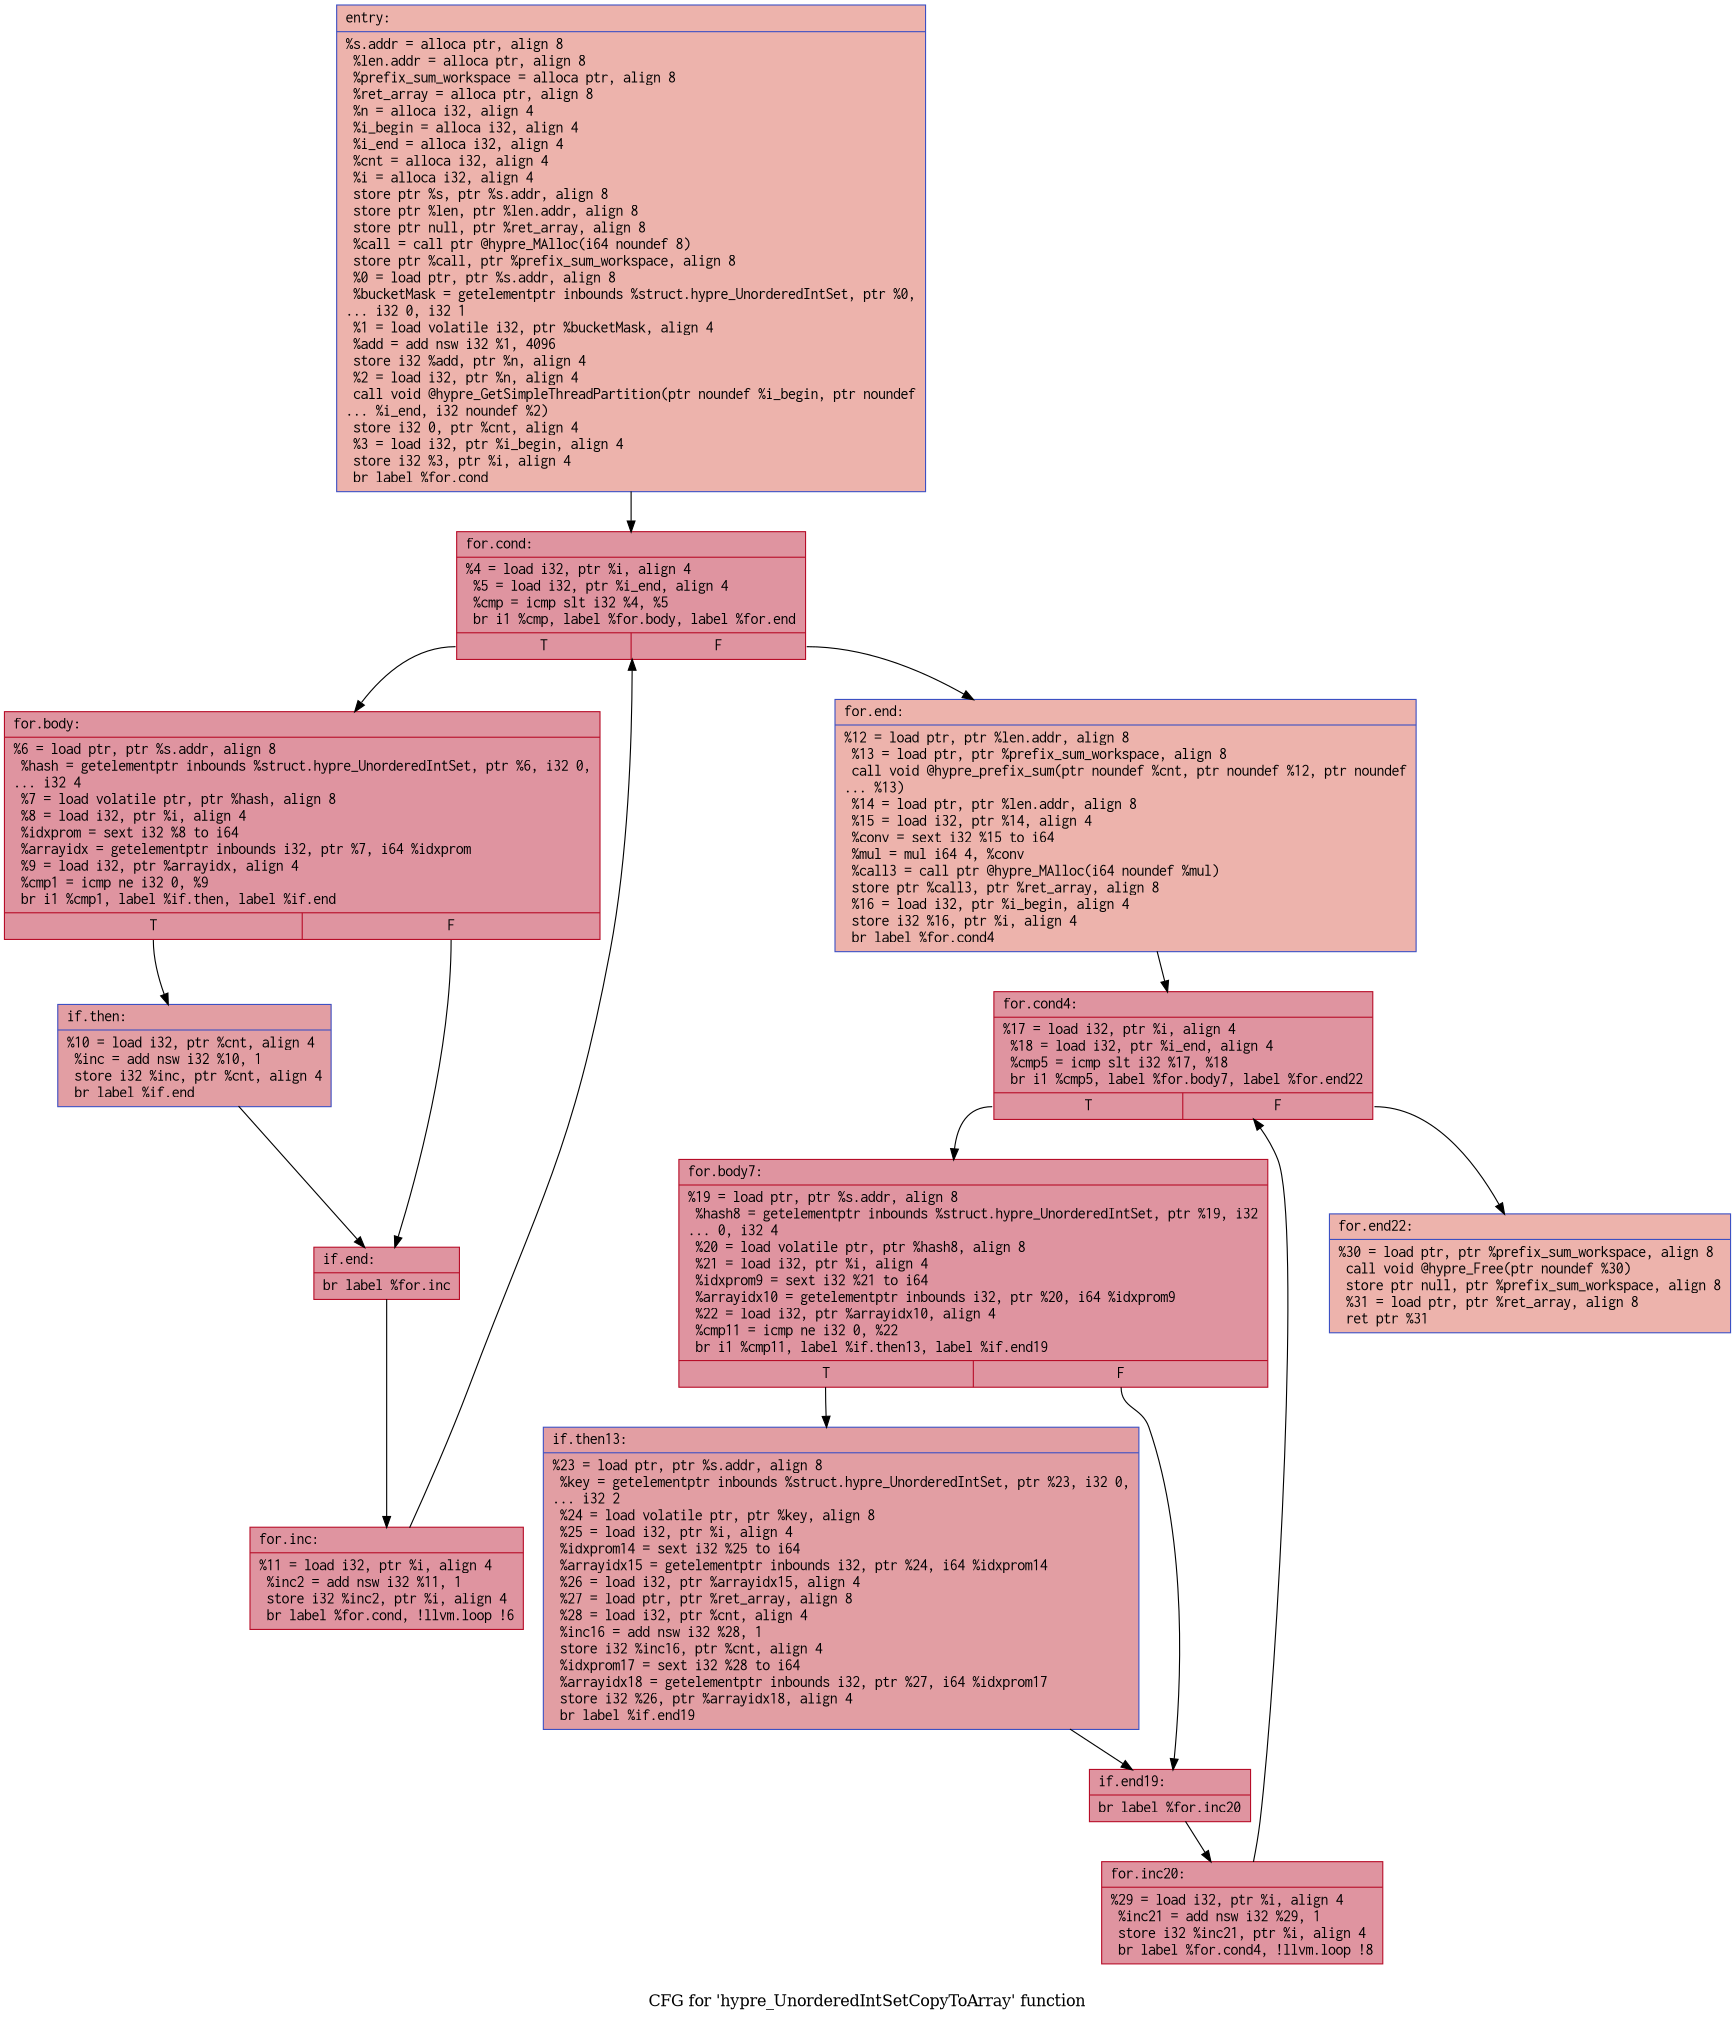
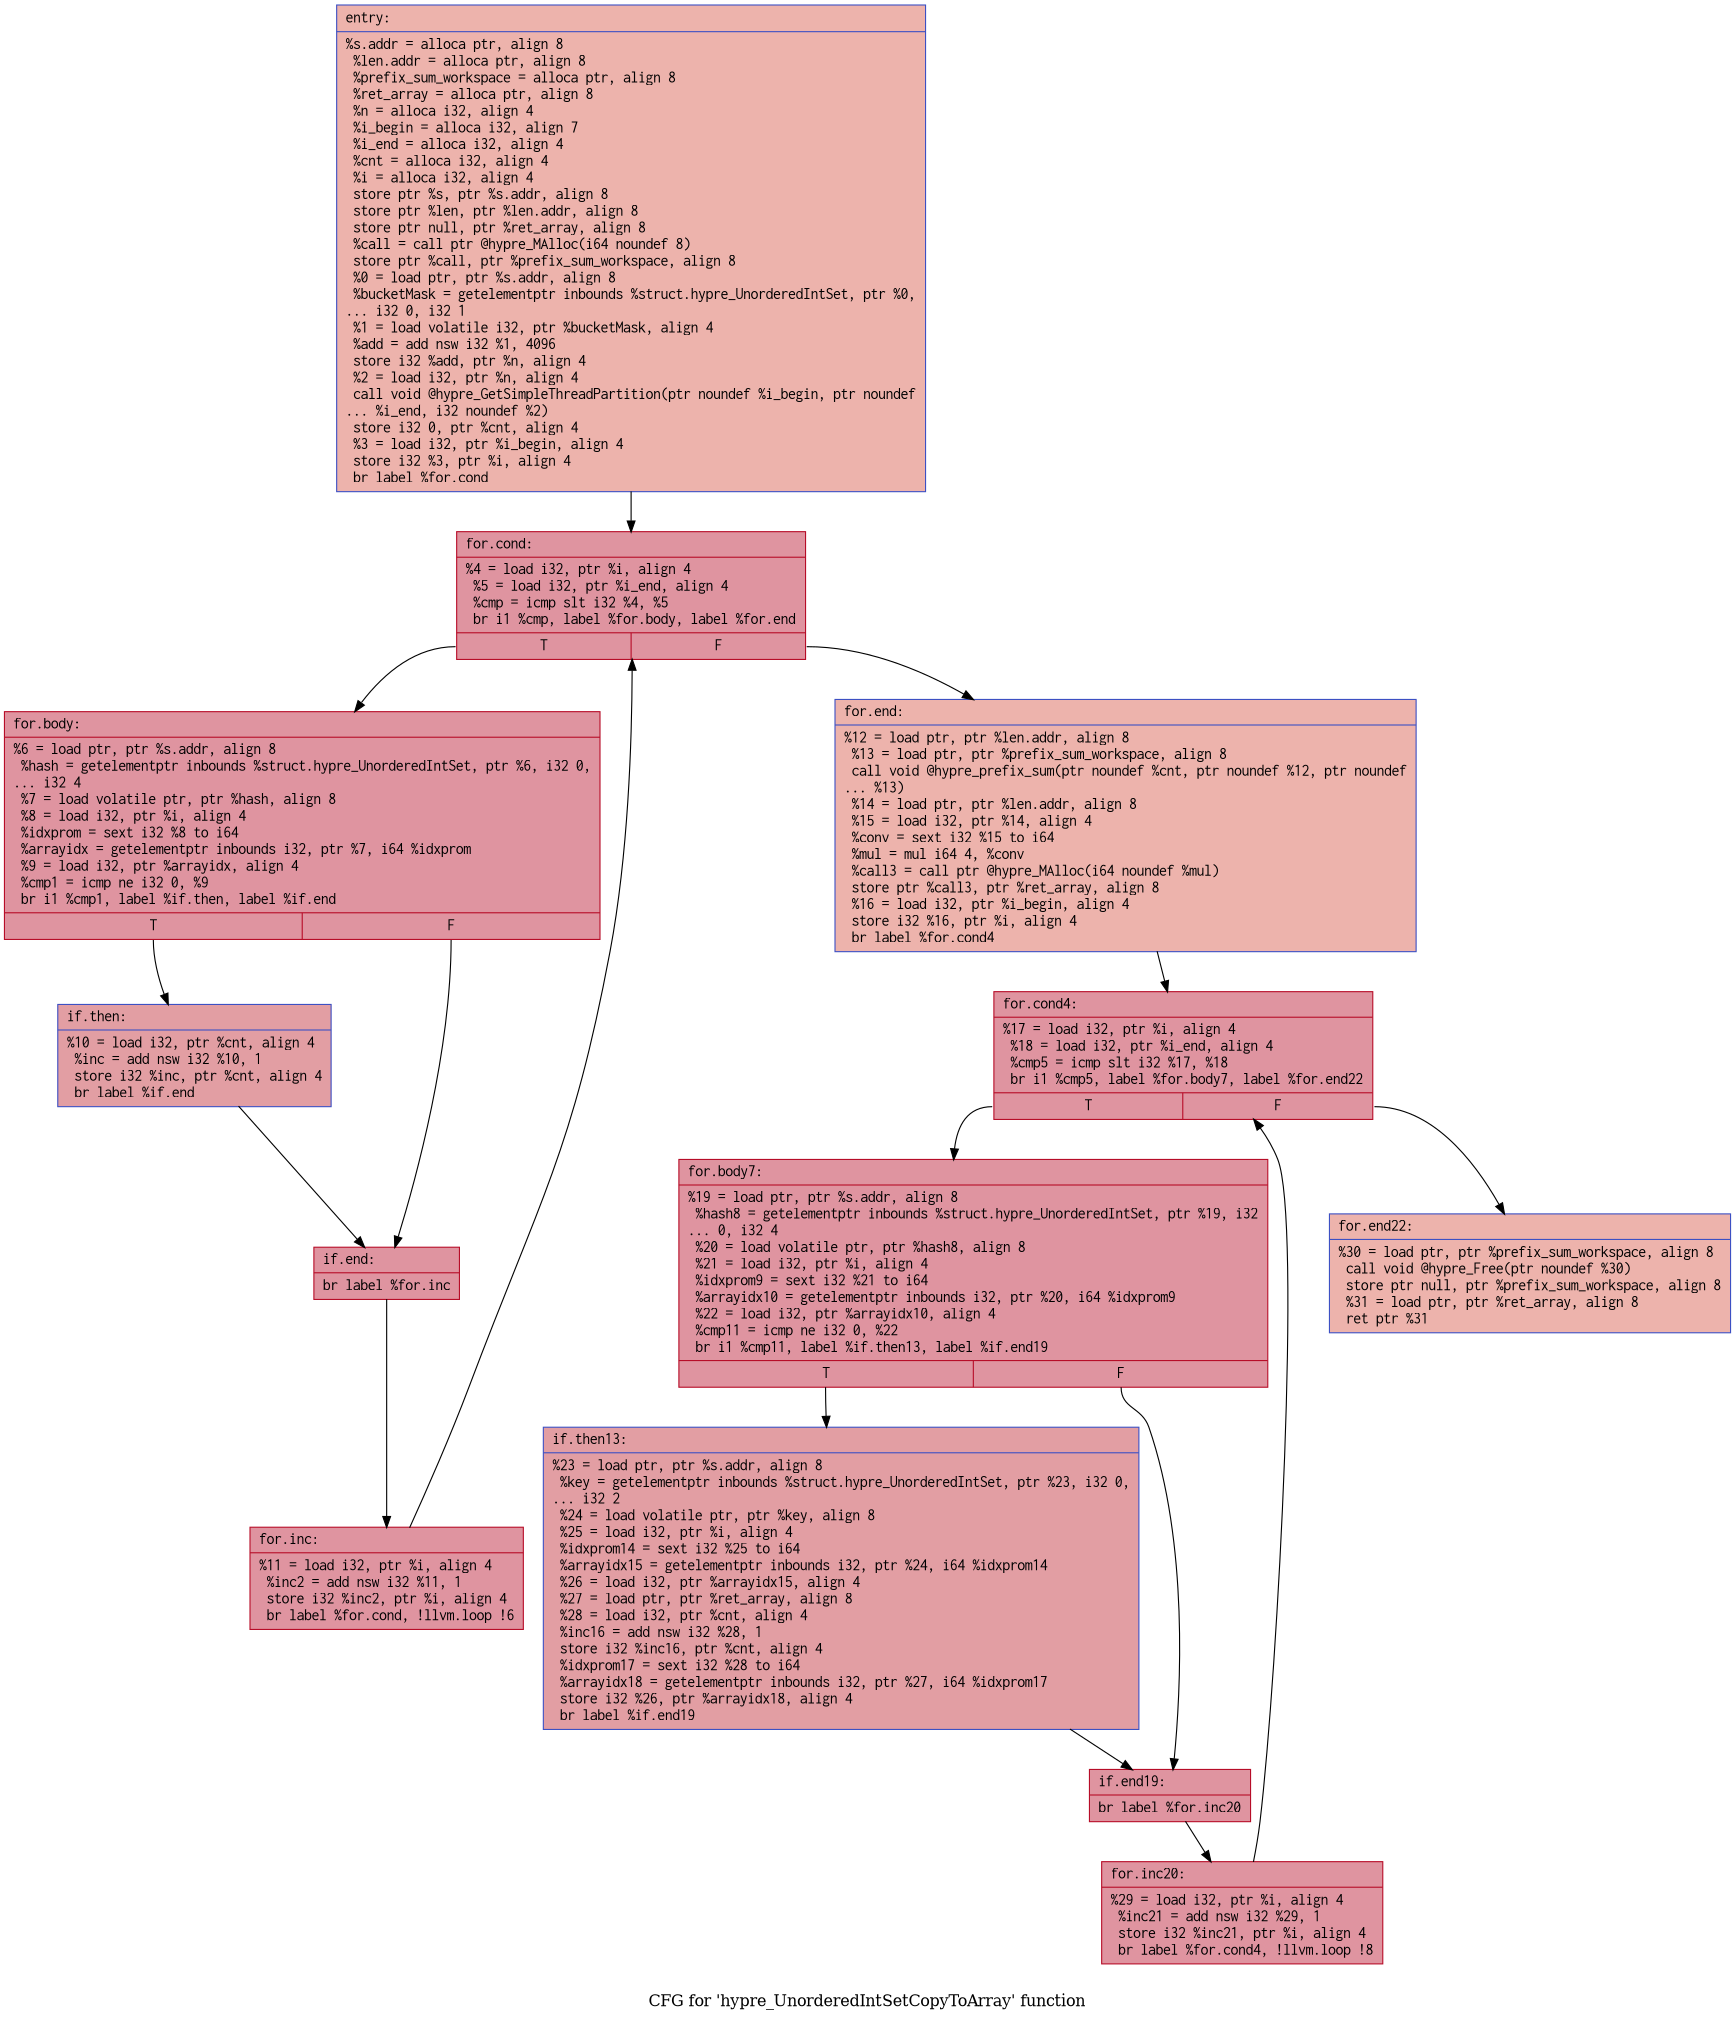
  digraph {
    label="CFG for 'hypre_UnorderedIntSetCopyToArray' function"
    node [color="#b70d28ff" fillcolor="#b70d2870" fontname=Courier shape=record style=filled]
-   n1 [color="#3d50c3ff" fillcolor="#d6524470" label="{entry:\l|  %s.addr = alloca ptr, align 8\l  %len.addr = alloca ptr, align 8\l  %prefix_sum_workspace = alloca ptr, align 8\l  %ret_array = alloca ptr, align 8\l  %n = alloca i32, align 4\l  %i_begin = alloca i32, align 4\l  %i_end = alloca i32, align 4\l  %cnt = alloca i32, align 4\l  %i = alloca i32, align 4\l  store ptr %s, ptr %s.addr, align 8\l  store ptr %len, ptr %len.addr, align 8\l  store ptr null, ptr %ret_array, align 8\l  %call = call ptr @hypre_MAlloc(i64 noundef 8)\l  store ptr %call, ptr %prefix_sum_workspace, align 8\l  %0 = load ptr, ptr %s.addr, align 8\l  %bucketMask = getelementptr inbounds %struct.hypre_UnorderedIntSet, ptr %0,\l... i32 0, i32 1\l  %1 = load volatile i32, ptr %bucketMask, align 4\l  %add = add nsw i32 %1, 4096\l  store i32 %add, ptr %n, align 4\l  %2 = load i32, ptr %n, align 4\l  call void @hypre_GetSimpleThreadPartition(ptr noundef %i_begin, ptr noundef\l... %i_end, i32 noundef %2)\l  store i32 0, ptr %cnt, align 4\l  %3 = load i32, ptr %i_begin, align 4\l  store i32 %3, ptr %i, align 4\l  br label %for.cond\l}"]
+   n1 [color="#3d50c3ff" fillcolor="#d6524470" label="{entry:\l|  %s.addr = alloca ptr, align 8\l  %len.addr = alloca ptr, align 8\l  %prefix_sum_workspace = alloca ptr, align 8\l  %ret_array = alloca ptr, align 8\l  %n = alloca i32, align 4\l  %i_begin = alloca i32, align 7\l  %i_end = alloca i32, align 4\l  %cnt = alloca i32, align 4\l  %i = alloca i32, align 4\l  store ptr %s, ptr %s.addr, align 8\l  store ptr %len, ptr %len.addr, align 8\l  store ptr null, ptr %ret_array, align 8\l  %call = call ptr @hypre_MAlloc(i64 noundef 8)\l  store ptr %call, ptr %prefix_sum_workspace, align 8\l  %0 = load ptr, ptr %s.addr, align 8\l  %bucketMask = getelementptr inbounds %struct.hypre_UnorderedIntSet, ptr %0,\l... i32 0, i32 1\l  %1 = load volatile i32, ptr %bucketMask, align 4\l  %add = add nsw i32 %1, 4096\l  store i32 %add, ptr %n, align 4\l  %2 = load i32, ptr %n, align 4\l  call void @hypre_GetSimpleThreadPartition(ptr noundef %i_begin, ptr noundef\l... %i_end, i32 noundef %2)\l  store i32 0, ptr %cnt, align 4\l  %3 = load i32, ptr %i_begin, align 4\l  store i32 %3, ptr %i, align 4\l  br label %for.cond\l}"]
    n2 [label="{for.cond:\l|  %4 = load i32, ptr %i, align 4\l  %5 = load i32, ptr %i_end, align 4\l  %cmp = icmp slt i32 %4, %5\l  br i1 %cmp, label %for.body, label %for.end\l|{<s0>T|<s1>F}}"]
    n3 [label="{for.body:\l|  %6 = load ptr, ptr %s.addr, align 8\l  %hash = getelementptr inbounds %struct.hypre_UnorderedIntSet, ptr %6, i32 0,\l... i32 4\l  %7 = load volatile ptr, ptr %hash, align 8\l  %8 = load i32, ptr %i, align 4\l  %idxprom = sext i32 %8 to i64\l  %arrayidx = getelementptr inbounds i32, ptr %7, i64 %idxprom\l  %9 = load i32, ptr %arrayidx, align 4\l  %cmp1 = icmp ne i32 0, %9\l  br i1 %cmp1, label %if.then, label %if.end\l|{<s0>T|<s1>F}}"]
    n4 [color="#3d50c3ff" fillcolor="#d6524470" label="{for.end:\l|  %12 = load ptr, ptr %len.addr, align 8\l  %13 = load ptr, ptr %prefix_sum_workspace, align 8\l  call void @hypre_prefix_sum(ptr noundef %cnt, ptr noundef %12, ptr noundef\l... %13)\l  %14 = load ptr, ptr %len.addr, align 8\l  %15 = load i32, ptr %14, align 4\l  %conv = sext i32 %15 to i64\l  %mul = mul i64 4, %conv\l  %call3 = call ptr @hypre_MAlloc(i64 noundef %mul)\l  store ptr %call3, ptr %ret_array, align 8\l  %16 = load i32, ptr %i_begin, align 4\l  store i32 %16, ptr %i, align 4\l  br label %for.cond4\l}"]
    n5 [color="#3d50c3ff" fillcolor="#be242e70" label="{if.then:\l|  %10 = load i32, ptr %cnt, align 4\l  %inc = add nsw i32 %10, 1\l  store i32 %inc, ptr %cnt, align 4\l  br label %if.end\l}"]
    n6 [label="{if.end:\l|  br label %for.inc\l}"]
    n7 [label="{for.cond4:\l|  %17 = load i32, ptr %i, align 4\l  %18 = load i32, ptr %i_end, align 4\l  %cmp5 = icmp slt i32 %17, %18\l  br i1 %cmp5, label %for.body7, label %for.end22\l|{<s0>T|<s1>F}}"]
    n8 [label="{for.inc:\l|  %11 = load i32, ptr %i, align 4\l  %inc2 = add nsw i32 %11, 1\l  store i32 %inc2, ptr %i, align 4\l  br label %for.cond, !llvm.loop !6\l}"]
    n9 [label="{for.body7:\l|  %19 = load ptr, ptr %s.addr, align 8\l  %hash8 = getelementptr inbounds %struct.hypre_UnorderedIntSet, ptr %19, i32\l... 0, i32 4\l  %20 = load volatile ptr, ptr %hash8, align 8\l  %21 = load i32, ptr %i, align 4\l  %idxprom9 = sext i32 %21 to i64\l  %arrayidx10 = getelementptr inbounds i32, ptr %20, i64 %idxprom9\l  %22 = load i32, ptr %arrayidx10, align 4\l  %cmp11 = icmp ne i32 0, %22\l  br i1 %cmp11, label %if.then13, label %if.end19\l|{<s0>T|<s1>F}}"]
    n10 [color="#3d50c3ff" fillcolor="#d6524470" label="{for.end22:\l|  %30 = load ptr, ptr %prefix_sum_workspace, align 8\l  call void @hypre_Free(ptr noundef %30)\l  store ptr null, ptr %prefix_sum_workspace, align 8\l  %31 = load ptr, ptr %ret_array, align 8\l  ret ptr %31\l}"]
    n11 [color="#3d50c3ff" fillcolor="#be242e70" label="{if.then13:\l|  %23 = load ptr, ptr %s.addr, align 8\l  %key = getelementptr inbounds %struct.hypre_UnorderedIntSet, ptr %23, i32 0,\l... i32 2\l  %24 = load volatile ptr, ptr %key, align 8\l  %25 = load i32, ptr %i, align 4\l  %idxprom14 = sext i32 %25 to i64\l  %arrayidx15 = getelementptr inbounds i32, ptr %24, i64 %idxprom14\l  %26 = load i32, ptr %arrayidx15, align 4\l  %27 = load ptr, ptr %ret_array, align 8\l  %28 = load i32, ptr %cnt, align 4\l  %inc16 = add nsw i32 %28, 1\l  store i32 %inc16, ptr %cnt, align 4\l  %idxprom17 = sext i32 %28 to i64\l  %arrayidx18 = getelementptr inbounds i32, ptr %27, i64 %idxprom17\l  store i32 %26, ptr %arrayidx18, align 4\l  br label %if.end19\l}"]
    n12 [label="{if.end19:\l|  br label %for.inc20\l}"]
    n13 [label="{for.inc20:\l|  %29 = load i32, ptr %i, align 4\l  %inc21 = add nsw i32 %29, 1\l  store i32 %inc21, ptr %i, align 4\l  br label %for.cond4, !llvm.loop !8\l}"]
    n1 -> n2
    n2 -> n3 [tailport=s0]
    n2 -> n4 [tailport=s1]
    n3 -> n5 [tailport=s0]
    n3 -> n6 [tailport=s1]
    n4 -> n7
    n5 -> n6
    n6 -> n8
    n7 -> n9 [tailport=s0]
    n7 -> n10 [tailport=s1]
    n8 -> n2
    n9 -> n11 [tailport=s0]
    n9 -> n12 [tailport=s1]
    n11 -> n12
    n12 -> n13
    n13 -> n7
  }
